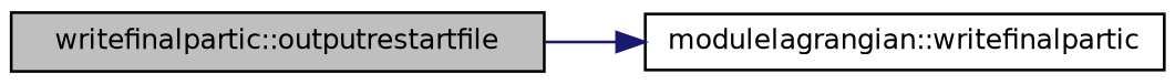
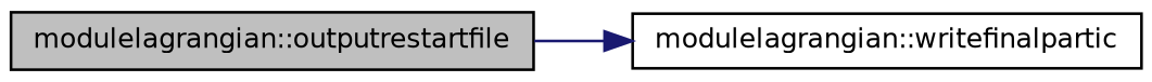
  digraph {
    rankdir=LR
    node [color=black fontname=Helvetica fontsize=10 shape=record style=filled]
-   n1 [fillcolor=grey75 fontcolor=black height=0.2 label="writefinalpartic::outputrestartfile" width=0.4]
+   n1 [fillcolor=grey75 fontcolor=black height=0.2 label="modulelagrangian::outputrestartfile" width=0.4]
    n2 [fillcolor=white height=0.2 label="modulelagrangian::writefinalpartic" width=0.4]
    n1 -> n2 [color=midnightblue fontname=Helvetica fontsize=10 labelfontname=Helvetica labelfontsize=10 style=solid]
  }
